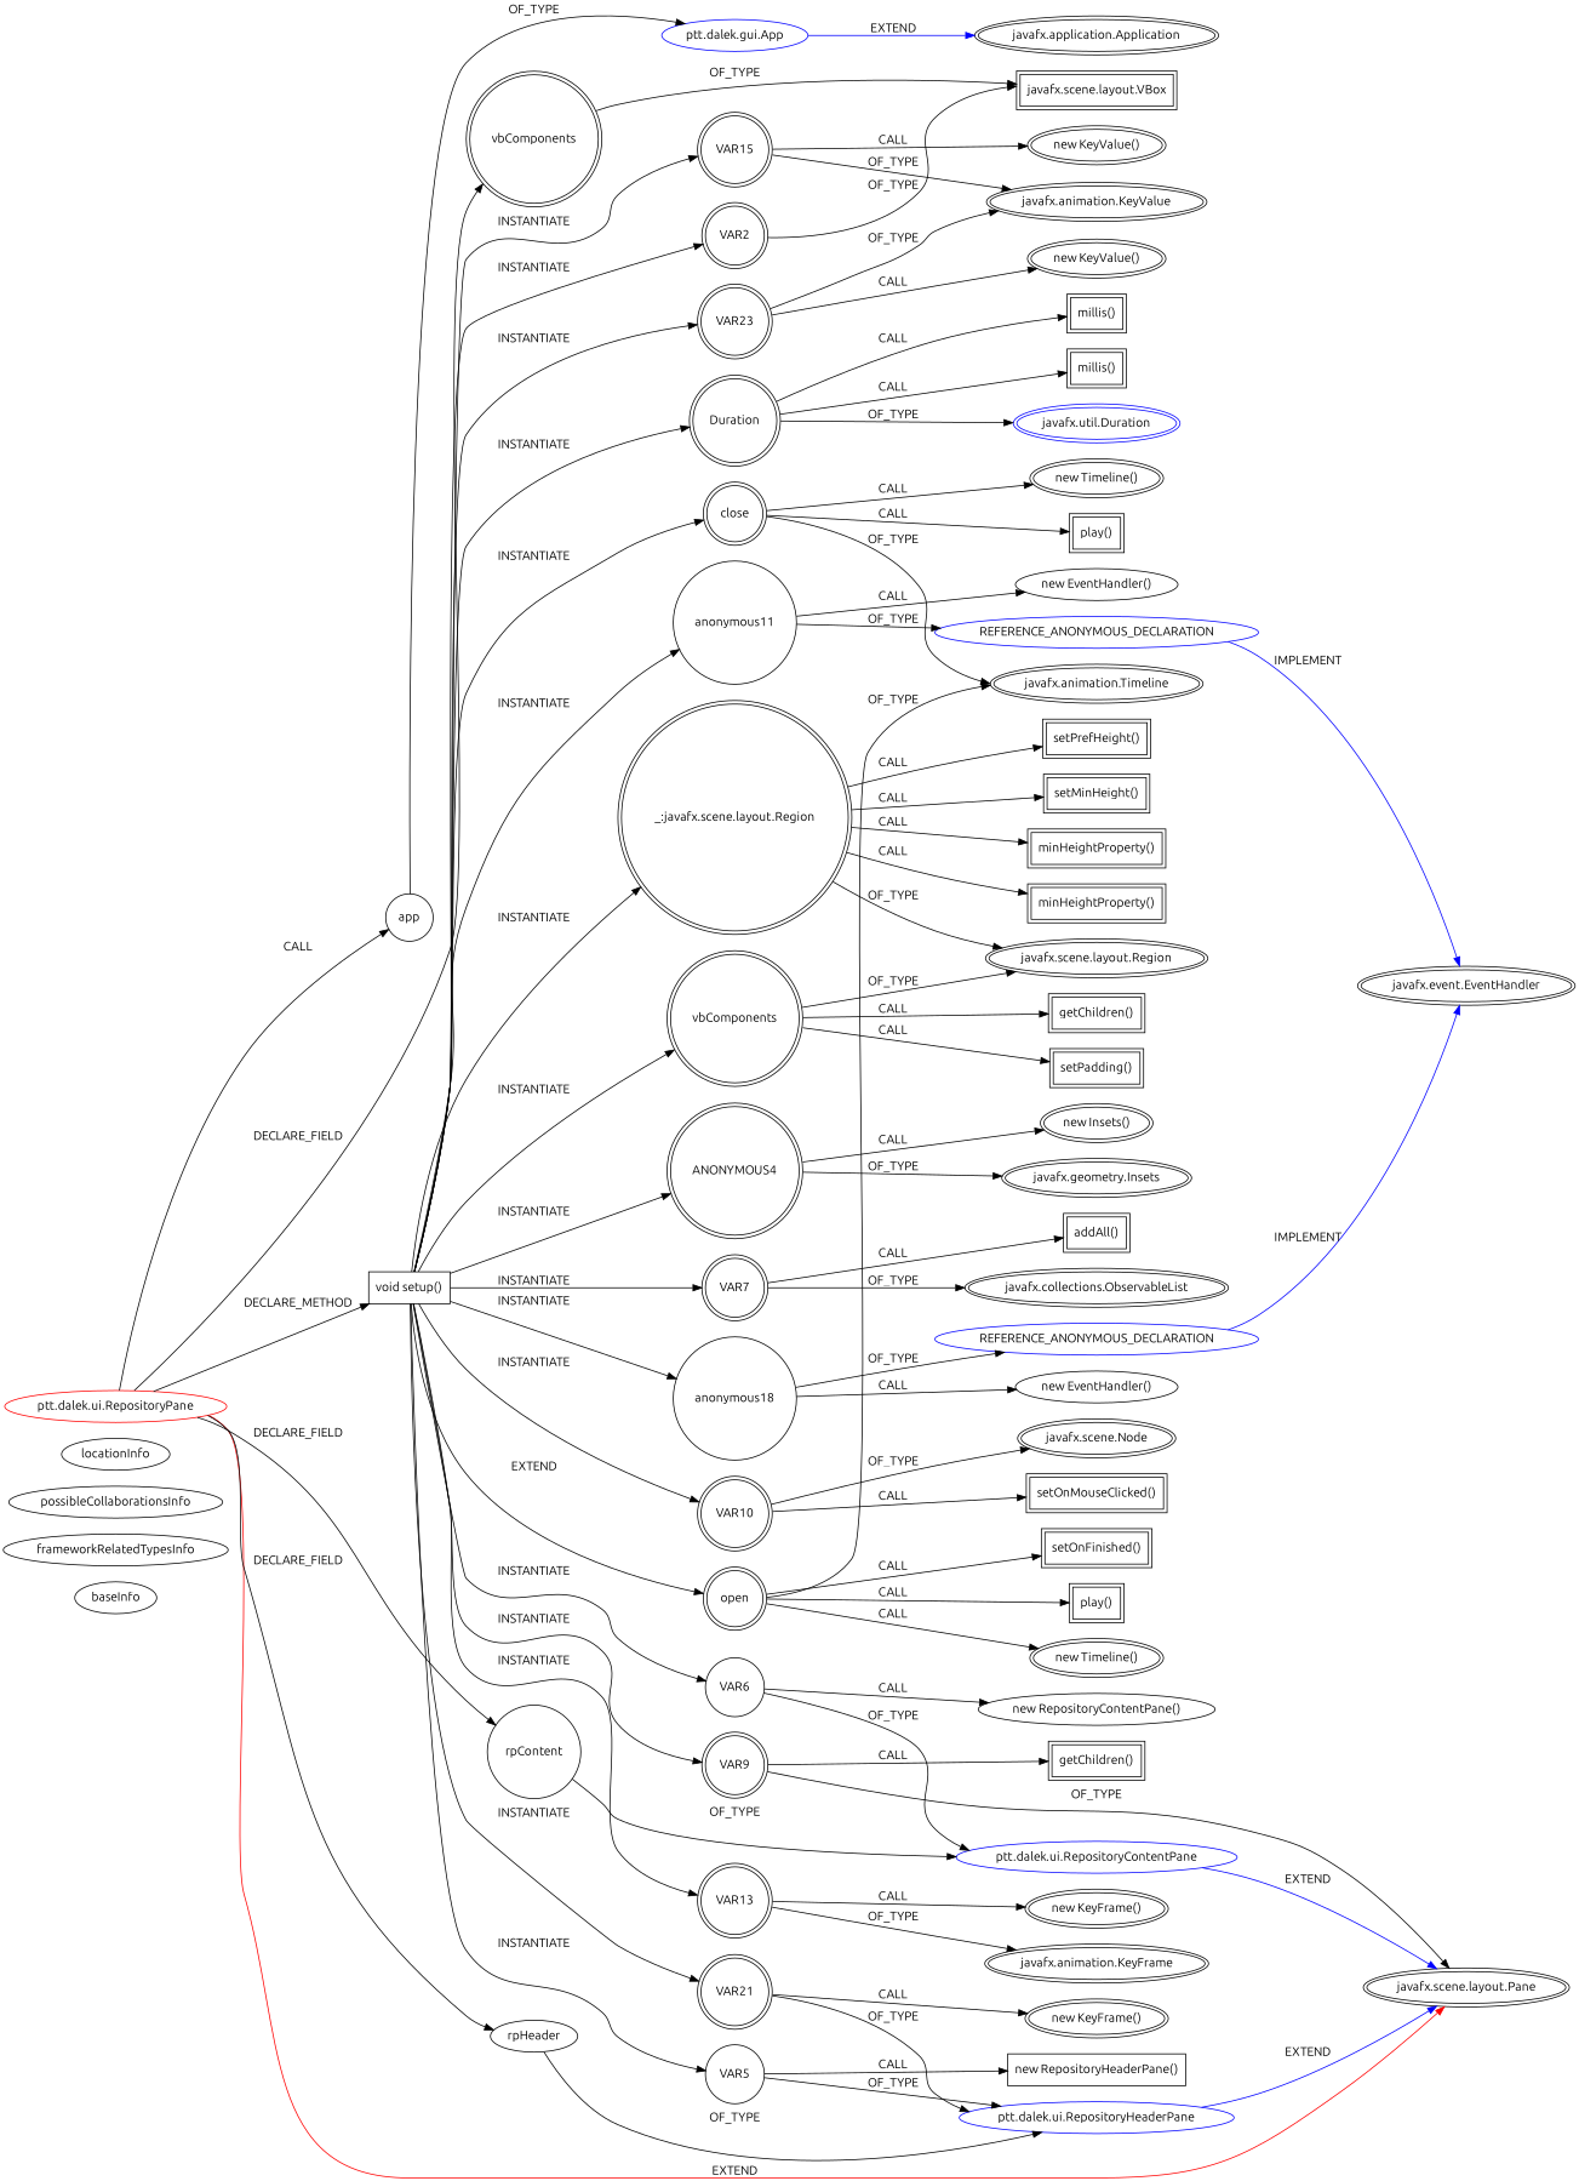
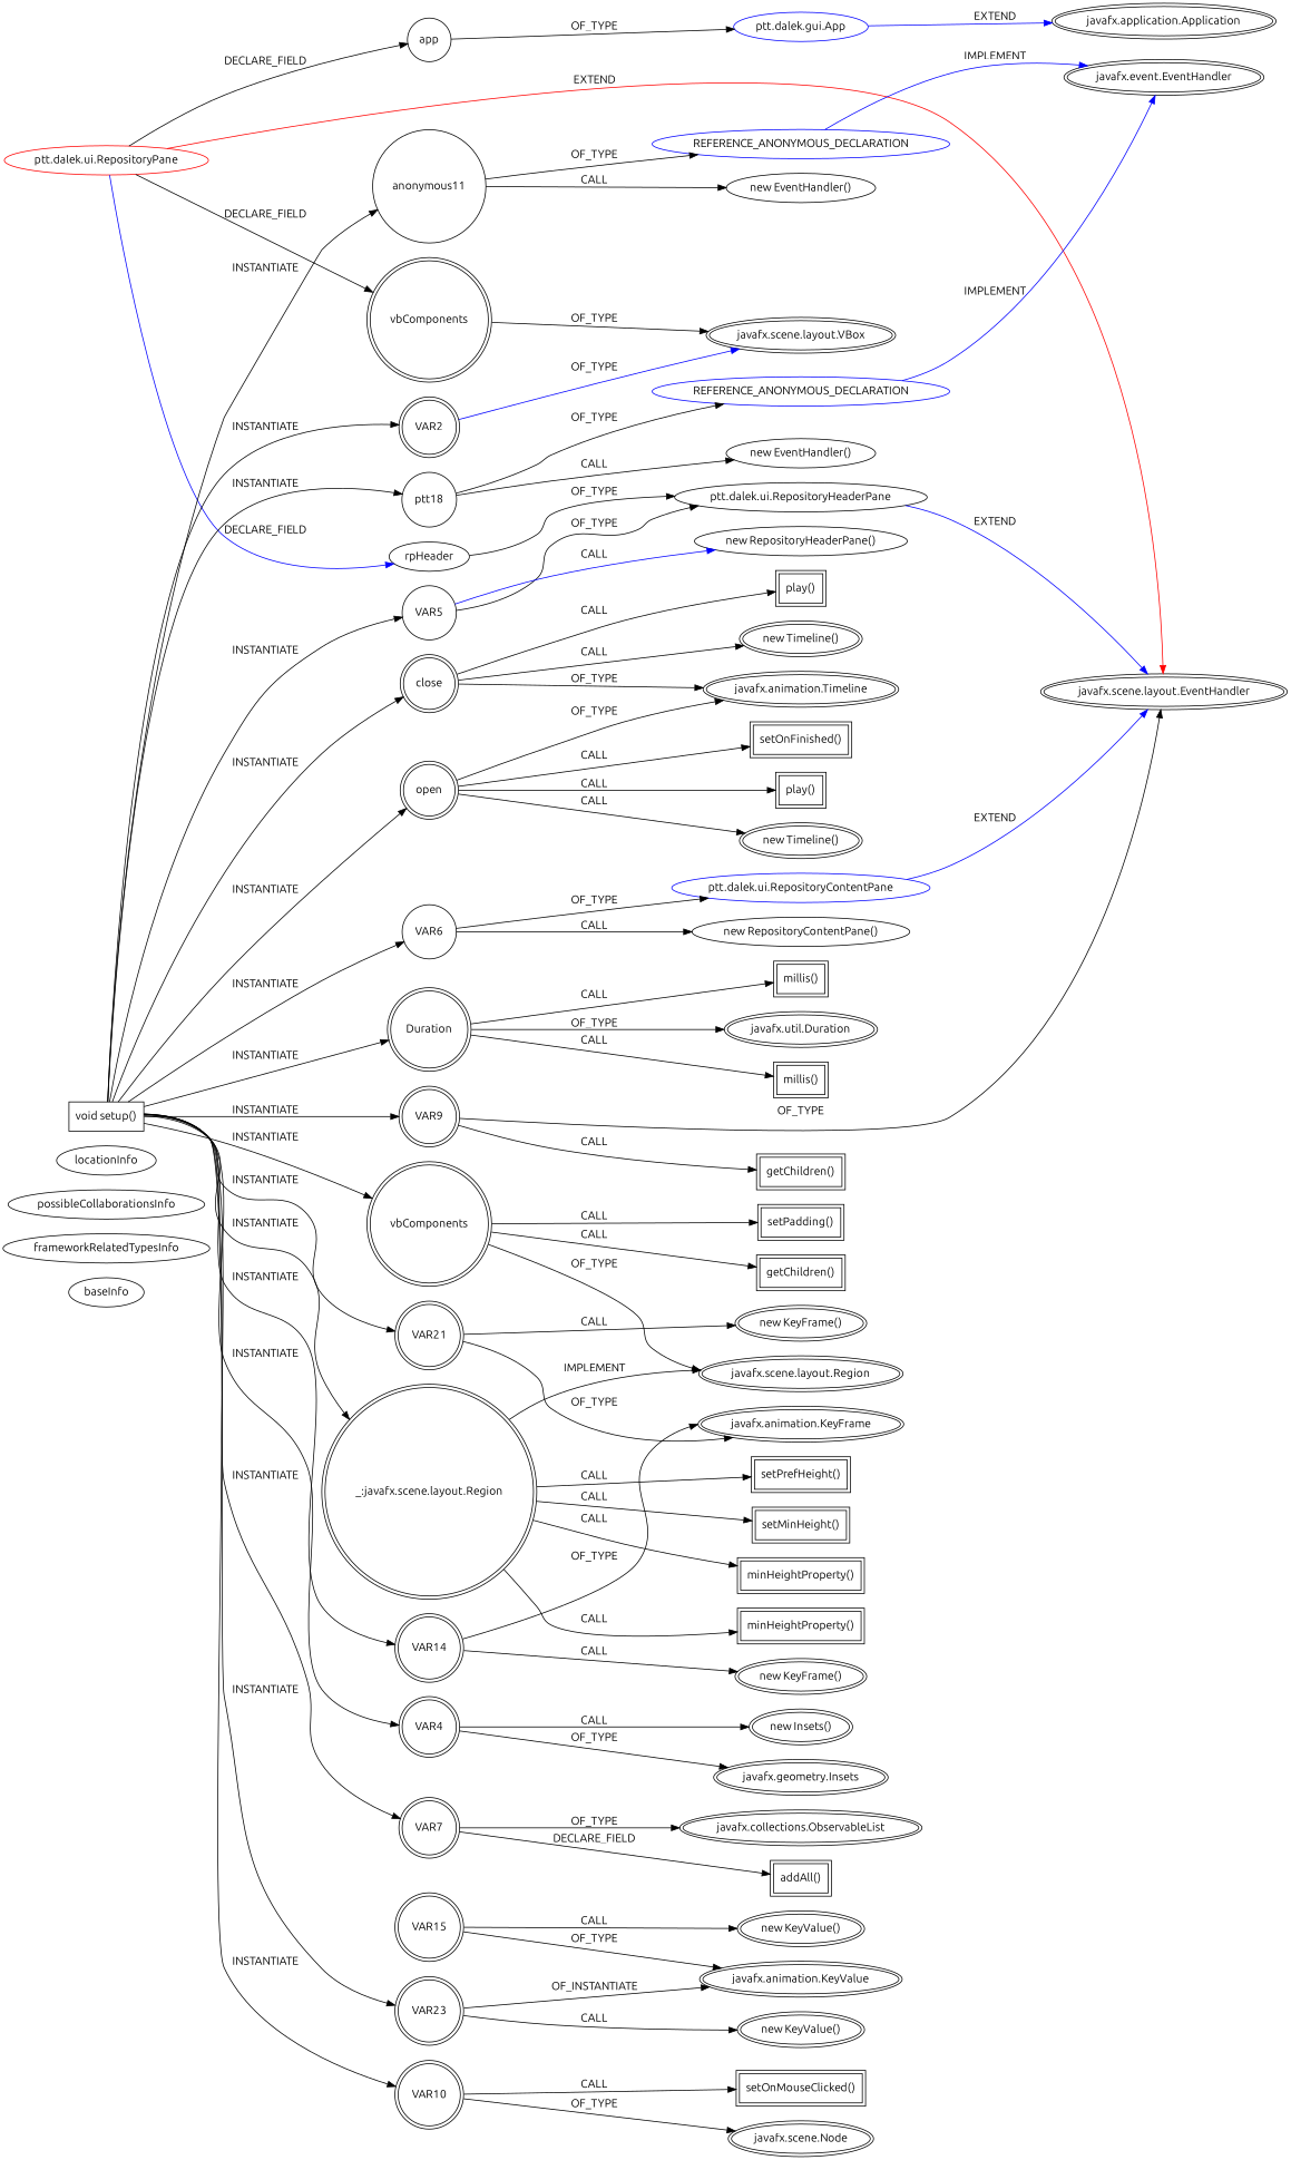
  digraph {
    fontname=Ubuntu
    rankdir=LR
    node [fontname=Ubuntu isFrameworkType=true vertexType=VARIABLE_EXPRESION peripheries=2]
    edge [fontname=Ubuntu]
    baseInfo [category=extension_graph graphId=1048 isAnonymous=false possibleRelation=true isFrameworkType="" vertexType="" peripheries=""]
    frameworkRelatedTypesInfo [0="javafx.scene.layout.Pane" isFrameworkType="" vertexType="" peripheries=""]
    possibleCollaborationsInfo [0="1048~CLIENT_METHOD_DECLARATION-INSTANTIATION-~javafx.scene.layout.Pane ~javafx.event.EventHandler ~false~true" 1="1048~FIELD_DECLARATION-~javafx.scene.layout.Pane ~javafx.application.Application ~false~false" 2="1048~CLIENT_METHOD_DECLARATION-INSTANTIATION-FIELD_DECLARATION-~javafx.scene.layout.Pane ~javafx.scene.layout.Pane ~false~false" isFrameworkType="" vertexType="" peripheries=""]
    locationInfo [contextSignature=RepositoryPane filePath="/Ollowayne-dalekPTT/dalekPTT-master/src/ptt/dalek/ui/RepositoryPane.java" graphId=1048 projectName="Ollowayne-dalekPTT" isFrameworkType="" vertexType="" peripheries=""]
    n5 [color=red isFrameworkType=false label="ptt.dalek.ui.RepositoryPane" vertexType=ROOT_CLIENT_CLASS_DECLARATION peripheries=""]
-   n6 [label="javafx.scene.layout.Pane" vertexType=FRAMEWORK_CLASS_TYPE]
+   n6 [label="javafx.scene.layout.EventHandler" vertexType=FRAMEWORK_CLASS_TYPE]
    n7 [isFrameworkType=false label=app shape=circle vertexType=FIELD_DECLARATION peripheries=""]
-   n8 [isFrameworkType=false label=rpContent shape=circle vertexType=FIELD_DECLARATION peripheries=""]
    n9 [isFrameworkType=false label=rpHeader shape=ellipse vertexType=FIELD_DECLARATION peripheries=""]
    n10 [label=vbComponents shape=circle vertexType=FIELD_DECLARATION]
    n11 [isFrameworkType=false label="void setup()" shape=box vertexType=CLIENT_METHOD_DECLARATION peripheries=""]
    n12 [color=blue isFrameworkType=false label="ptt.dalek.gui.App" vertexType=REFERENCE_CLIENT_CLASS_DECLARATION peripheries=""]
    n13 [color=blue isFrameworkType=false label="ptt.dalek.ui.RepositoryContentPane" vertexType=REFERENCE_CLIENT_CLASS_DECLARATION peripheries=""]
-   n14 [color=blue isFrameworkType=false label="ptt.dalek.ui.RepositoryHeaderPane" vertexType=REFERENCE_CLIENT_CLASS_DECLARATION peripheries=""]
-   n15 [label="javafx.scene.layout.VBox" vertexType=FRAMEWORK_CLASS_TYPE shape=box]
+   n14 [color=black isFrameworkType=false label="ptt.dalek.ui.RepositoryHeaderPane" vertexType=REFERENCE_CLIENT_CLASS_DECLARATION peripheries=""]
+   n15 [label="javafx.scene.layout.VBox" vertexType=FRAMEWORK_CLASS_TYPE]
    n16 [label="_:javafx.scene.layout.Region" shape=circle]
    n17 [label=VAR2 shape=circle]
    n18 [label=vbComponents shape=circle]
-   n19 [label=ANONYMOUS4 shape=circle]
+   n19 [label=VAR4 shape=circle]
    n20 [isFrameworkType=false label=VAR5 shape=circle peripheries=""]
    n21 [isFrameworkType=false label=VAR6 shape=circle peripheries=""]
    n22 [label=VAR7 shape=circle]
    n23 [label=VAR9 shape=circle]
    n24 [label=VAR10 shape=circle]
    n25 [isFrameworkType=false label=anonymous11 shape=circle peripheries=""]
    n26 [label=open shape=circle]
-   n27 [label=VAR13 shape=circle]
+   n27 [label=VAR14 shape=circle]
    n28 [label=Duration shape=circle]
    n29 [label=VAR15 shape=circle]
-   n30 [isFrameworkType=false label=anonymous18 shape=circle peripheries=""]
+   n30 [isFrameworkType=false label=ptt18 shape=circle peripheries=""]
    n31 [label=close shape=circle]
    n32 [label=VAR21 shape=circle]
    n33 [label=VAR23 shape=circle]
    n34 [label="javafx.application.Application" vertexType=FRAMEWORK_CLASS_TYPE]
    n35 [label="javafx.scene.layout.Region" vertexType=FRAMEWORK_CLASS_TYPE]
    n36 [label="setPrefHeight()" shape=box vertexType=INSIDE_CALL]
    n37 [label="setMinHeight()" shape=box vertexType=INSIDE_CALL]
    n38 [label="minHeightProperty()" shape=box vertexType=INSIDE_CALL]
    n39 [label="minHeightProperty()" shape=box vertexType=INSIDE_CALL]
    n40 [label="setPadding()" shape=box vertexType=INSIDE_CALL]
    n41 [label="getChildren()" shape=box vertexType=INSIDE_CALL]
    n42 [label="javafx.geometry.Insets" vertexType=FRAMEWORK_CLASS_TYPE]
    n43 [label="new Insets()" vertexType=CONSTRUCTOR_CALL]
-   n44 [isFrameworkType=false label="new RepositoryHeaderPane()" vertexType=CONSTRUCTOR_CALL shape=box peripheries=""]
+   n44 [isFrameworkType=false label="new RepositoryHeaderPane()" vertexType=CONSTRUCTOR_CALL peripheries=""]
    n45 [isFrameworkType=false label="new RepositoryContentPane()" vertexType=CONSTRUCTOR_CALL peripheries=""]
    n46 [label="javafx.collections.ObservableList" vertexType=FRAMEWORK_INTERFACE_TYPE]
    n47 [label="addAll()" shape=box vertexType=INSIDE_CALL]
    n48 [label="getChildren()" shape=box vertexType=INSIDE_CALL]
    n49 [label="javafx.scene.Node" vertexType=FRAMEWORK_CLASS_TYPE]
    n50 [label="setOnMouseClicked()" shape=box vertexType=INSIDE_CALL]
    n51 [color=blue isFrameworkType=false label=REFERENCE_ANONYMOUS_DECLARATION vertexType=REFERENCE_ANONYMOUS_DECLARATION peripheries=""]
    n52 [isFrameworkType=false label="new EventHandler()" vertexType=CONSTRUCTOR_CALL peripheries=""]
    n53 [label="javafx.animation.Timeline" vertexType=FRAMEWORK_CLASS_TYPE]
    n54 [label="new Timeline()" vertexType=CONSTRUCTOR_CALL]
    n55 [label="setOnFinished()" shape=box vertexType=INSIDE_CALL]
    n56 [label="play()" shape=box vertexType=INSIDE_CALL]
    n57 [label="javafx.animation.KeyFrame" vertexType=FRAMEWORK_CLASS_TYPE]
    n58 [label="new KeyFrame()" vertexType=CONSTRUCTOR_CALL]
-   n59 [label="javafx.util.Duration" vertexType=FRAMEWORK_CLASS_TYPE color=blue]
+   n59 [label="javafx.util.Duration" vertexType=FRAMEWORK_CLASS_TYPE]
    n60 [label="millis()" shape=box vertexType=INSIDE_CALL]
    n61 [label="millis()" shape=box vertexType=INSIDE_CALL]
    n62 [label="javafx.animation.KeyValue" vertexType=FRAMEWORK_CLASS_TYPE]
    n63 [label="new KeyValue()" vertexType=CONSTRUCTOR_CALL]
    n64 [color=blue isFrameworkType=false label=REFERENCE_ANONYMOUS_DECLARATION vertexType=REFERENCE_ANONYMOUS_DECLARATION peripheries=""]
    n65 [isFrameworkType=false label="new EventHandler()" vertexType=CONSTRUCTOR_CALL peripheries=""]
    n66 [label="new Timeline()" vertexType=CONSTRUCTOR_CALL]
    n67 [label="play()" shape=box vertexType=INSIDE_CALL]
    n68 [label="new KeyFrame()" vertexType=CONSTRUCTOR_CALL]
    n69 [label="new KeyValue()" vertexType=CONSTRUCTOR_CALL]
    n70 [label="javafx.event.EventHandler" vertexType=FRAMEWORK_INTERFACE_TYPE]
    n5 -> n6 [color=red label=EXTEND]
-   n5 -> n7 [label=CALL]
-   n5 -> n8 [label=DECLARE_FIELD]
-   n5 -> n9 [label=DECLARE_FIELD]
+   n5 -> n7 [label=DECLARE_FIELD]
+   n5 -> n9 [label=DECLARE_FIELD color=blue]
    n5 -> n10 [label=DECLARE_FIELD]
-   n5 -> n11 [label=DECLARE_METHOD]
    n7 -> n12 [label=OF_TYPE]
-   n8 -> n13 [label=OF_TYPE]
    n9 -> n14 [label=OF_TYPE]
    n10 -> n15 [label=OF_TYPE]
    n11 -> n16 [label=INSTANTIATE]
    n11 -> n17 [label=INSTANTIATE]
    n11 -> n18 [label=INSTANTIATE]
    n11 -> n19 [label=INSTANTIATE]
    n11 -> n20 [label=INSTANTIATE]
    n11 -> n21 [label=INSTANTIATE]
    n11 -> n22 [label=INSTANTIATE]
    n11 -> n23 [label=INSTANTIATE]
    n11 -> n24 [label=INSTANTIATE]
    n11 -> n25 [label=INSTANTIATE]
-   n11 -> n26 [label=EXTEND]
+   n11 -> n26 [label=INSTANTIATE]
    n11 -> n27 [label=INSTANTIATE]
    n11 -> n28 [label=INSTANTIATE]
-   n11 -> n29 [label=INSTANTIATE]
    n11 -> n30 [label=INSTANTIATE]
    n11 -> n31 [label=INSTANTIATE]
    n11 -> n32 [label=INSTANTIATE]
    n11 -> n33 [label=INSTANTIATE]
    n12 -> n34 [color=blue label=EXTEND]
    n13 -> n6 [color=blue label=EXTEND]
    n14 -> n6 [color=blue label=EXTEND]
-   n16 -> n35 [label=OF_TYPE]
+   n16 -> n35 [label=IMPLEMENT]
    n16 -> n36 [label=CALL]
    n16 -> n37 [label=CALL]
    n16 -> n38 [label=CALL]
    n16 -> n39 [label=CALL]
-   n17 -> n15 [label=OF_TYPE]
+   n17 -> n15 [label=OF_TYPE color=blue]
    n18 -> n35 [label=OF_TYPE]
    n18 -> n40 [label=CALL]
    n18 -> n41 [label=CALL]
    n19 -> n42 [label=OF_TYPE]
    n19 -> n43 [label=CALL]
    n20 -> n14 [label=OF_TYPE]
-   n20 -> n44 [label=CALL]
+   n20 -> n44 [label=CALL color=blue]
    n21 -> n13 [label=OF_TYPE]
    n21 -> n45 [label=CALL]
    n22 -> n46 [label=OF_TYPE]
-   n22 -> n47 [label=CALL]
+   n22 -> n47 [label=DECLARE_FIELD]
    n23 -> n6 [label=OF_TYPE]
    n23 -> n48 [label=CALL]
    n24 -> n49 [label=OF_TYPE]
    n24 -> n50 [label=CALL]
    n25 -> n51 [label=OF_TYPE]
    n25 -> n52 [label=CALL]
    n26 -> n53 [label=OF_TYPE]
    n26 -> n54 [label=CALL]
    n26 -> n55 [label=CALL]
    n26 -> n56 [label=CALL]
    n27 -> n57 [label=OF_TYPE]
    n27 -> n58 [label=CALL]
    n28 -> n59 [label=OF_TYPE]
    n28 -> n60 [label=CALL]
    n28 -> n61 [label=CALL]
    n29 -> n62 [label=OF_TYPE]
    n29 -> n63 [label=CALL]
    n30 -> n64 [label=OF_TYPE]
    n30 -> n65 [label=CALL]
    n31 -> n53 [label=OF_TYPE]
    n31 -> n66 [label=CALL]
    n31 -> n67 [label=CALL]
-   n32 -> n14 [label=OF_TYPE]
+   n32 -> n57 [label=OF_TYPE]
    n32 -> n68 [label=CALL]
-   n33 -> n62 [label=OF_TYPE]
+   n33 -> n62 [label=OF_INSTANTIATE]
    n33 -> n69 [label=CALL]
    n51 -> n70 [color=blue label=IMPLEMENT]
    n64 -> n70 [color=blue label=IMPLEMENT]
  }
